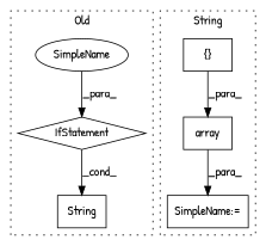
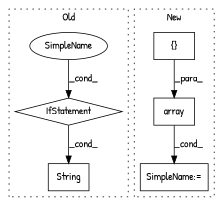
  digraph {
    fontname="Patrick Hand"
    node [a=32 fontname="Patrick Hand" shape=box]
    edge [fontname="Patrick Hand"]
    n1 [l="7,1" label=String s="20106,20118"]
    n2 [a=25 l="4,2" label=IfStatement s="20029,20044" shape=diamond]
    n3 [a=42 l=11 label=SimpleName s=20033 shape=ellipse]
    n4 [l="6,1" label=array s="19686,19708"]
    n5 [a=7 l=1 label="SimpleName:=" s=19729]
    n6 [a=4 l="1,1" label="{}" s="19701,19707"]
    subgraph cluster_1 {
      label=Old
      style=dotted
      n1
      n2
      n3
    }
    subgraph cluster_2 {
-     label=String
+     label=New
      style=dotted
      n4
      n5
      n6
    }
    n2 -> n1 [label=_cond_]
-   n3 -> n2 [label=_para_]
-   n4 -> n5 [label=_para_]
+   n3 -> n2 [label=_cond_]
+   n4 -> n5 [label=_cond_]
    n6 -> n4 [label=_para_]
  }
